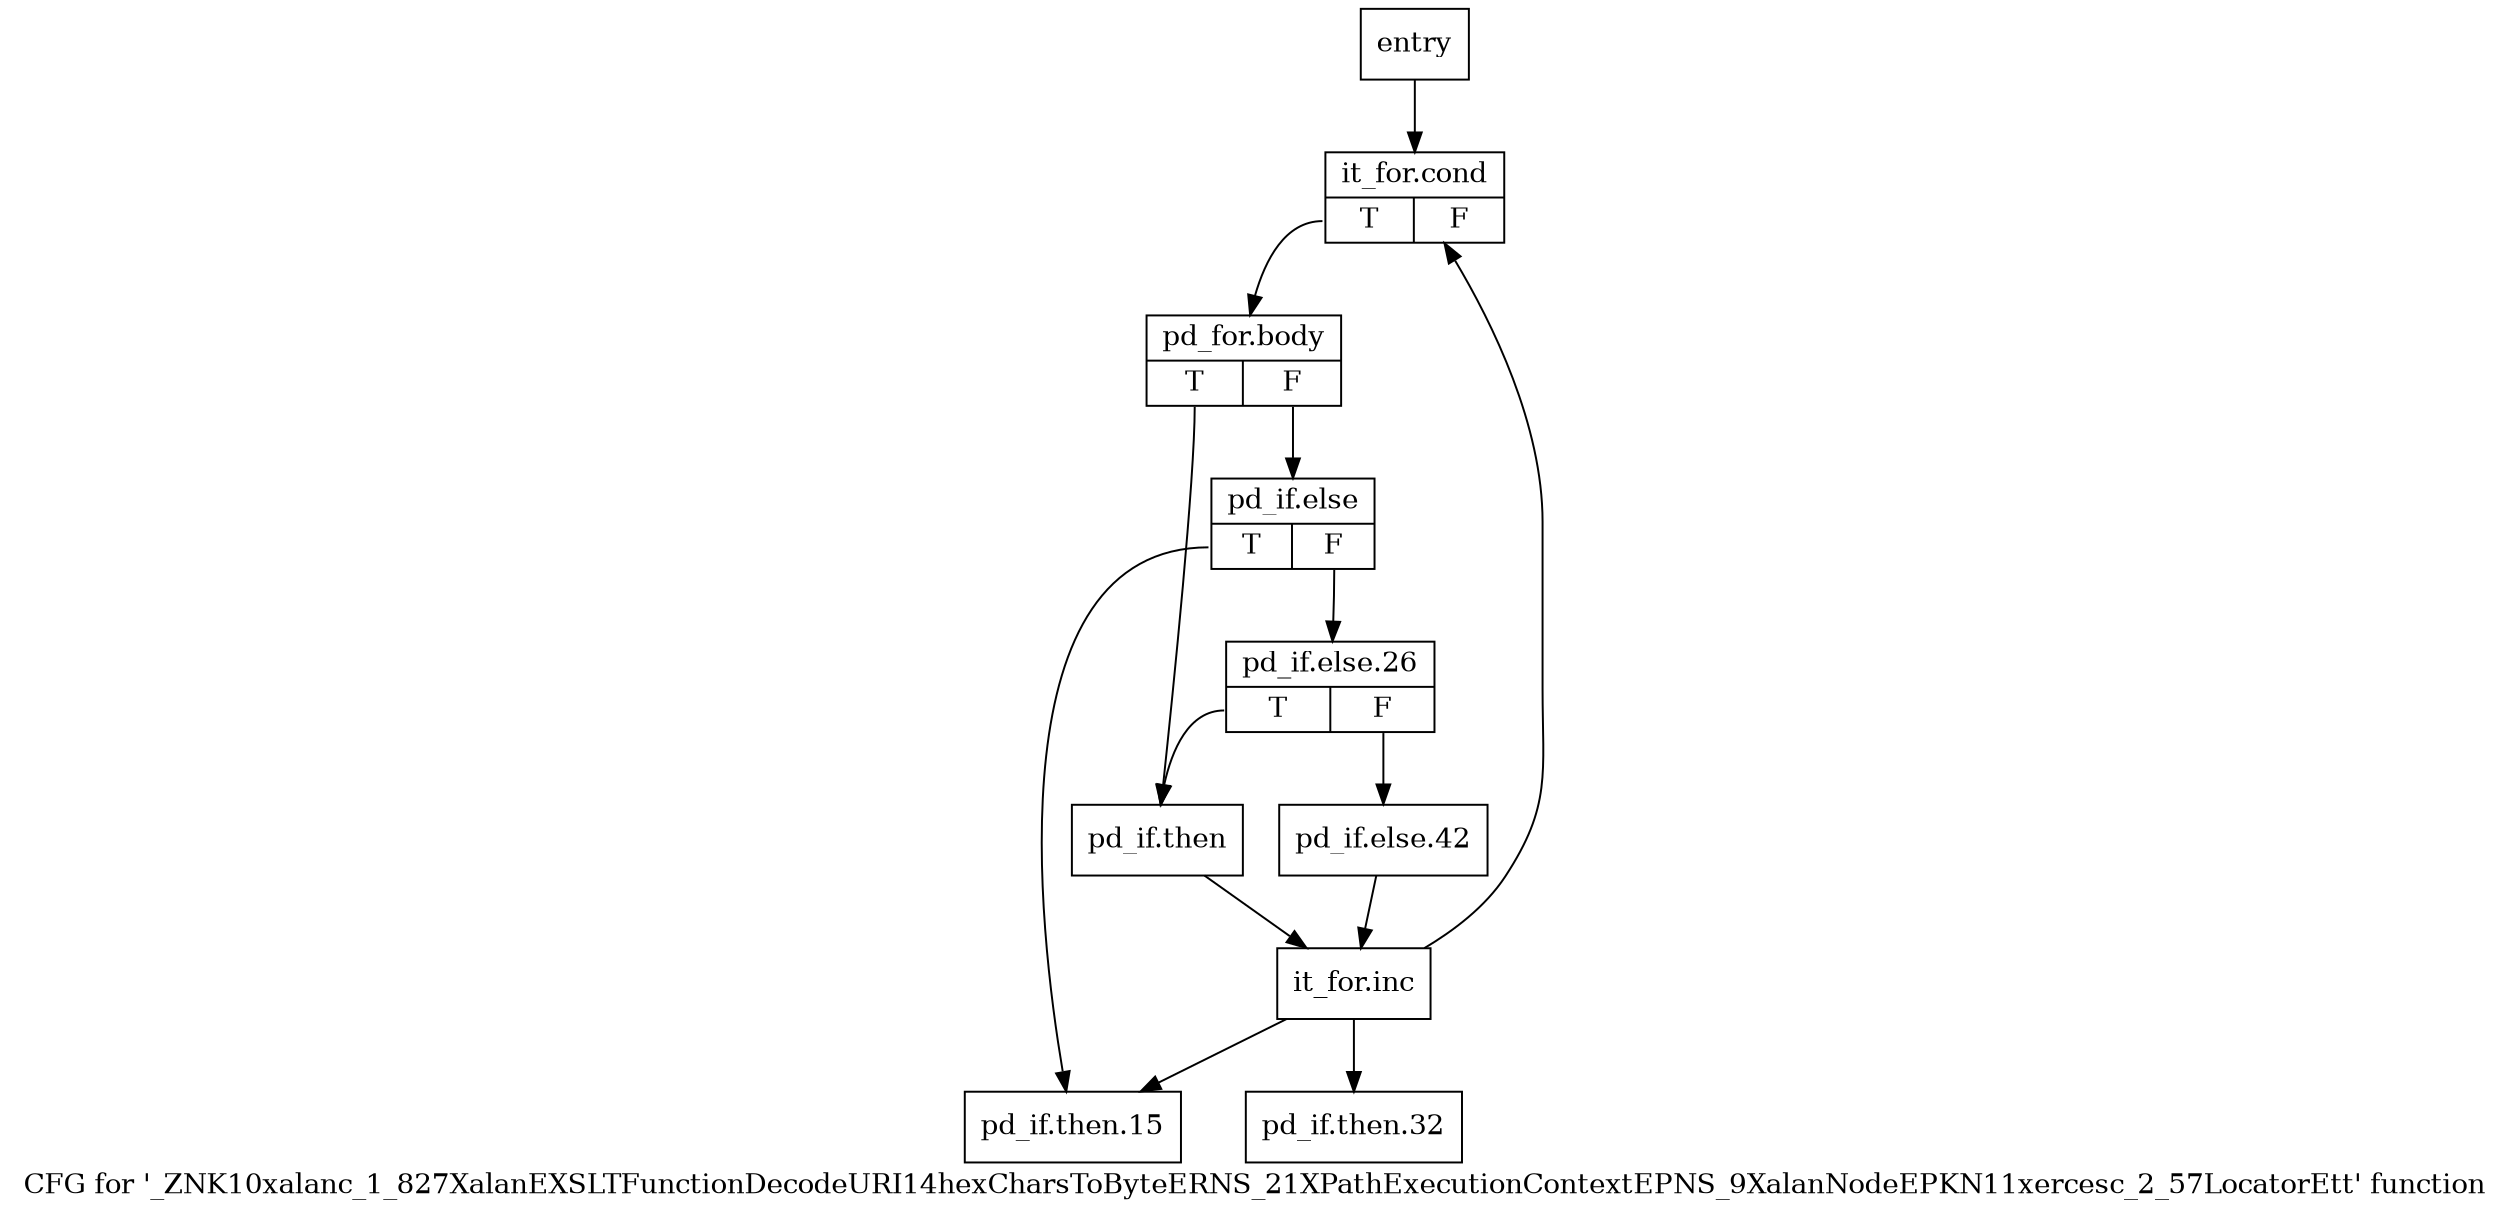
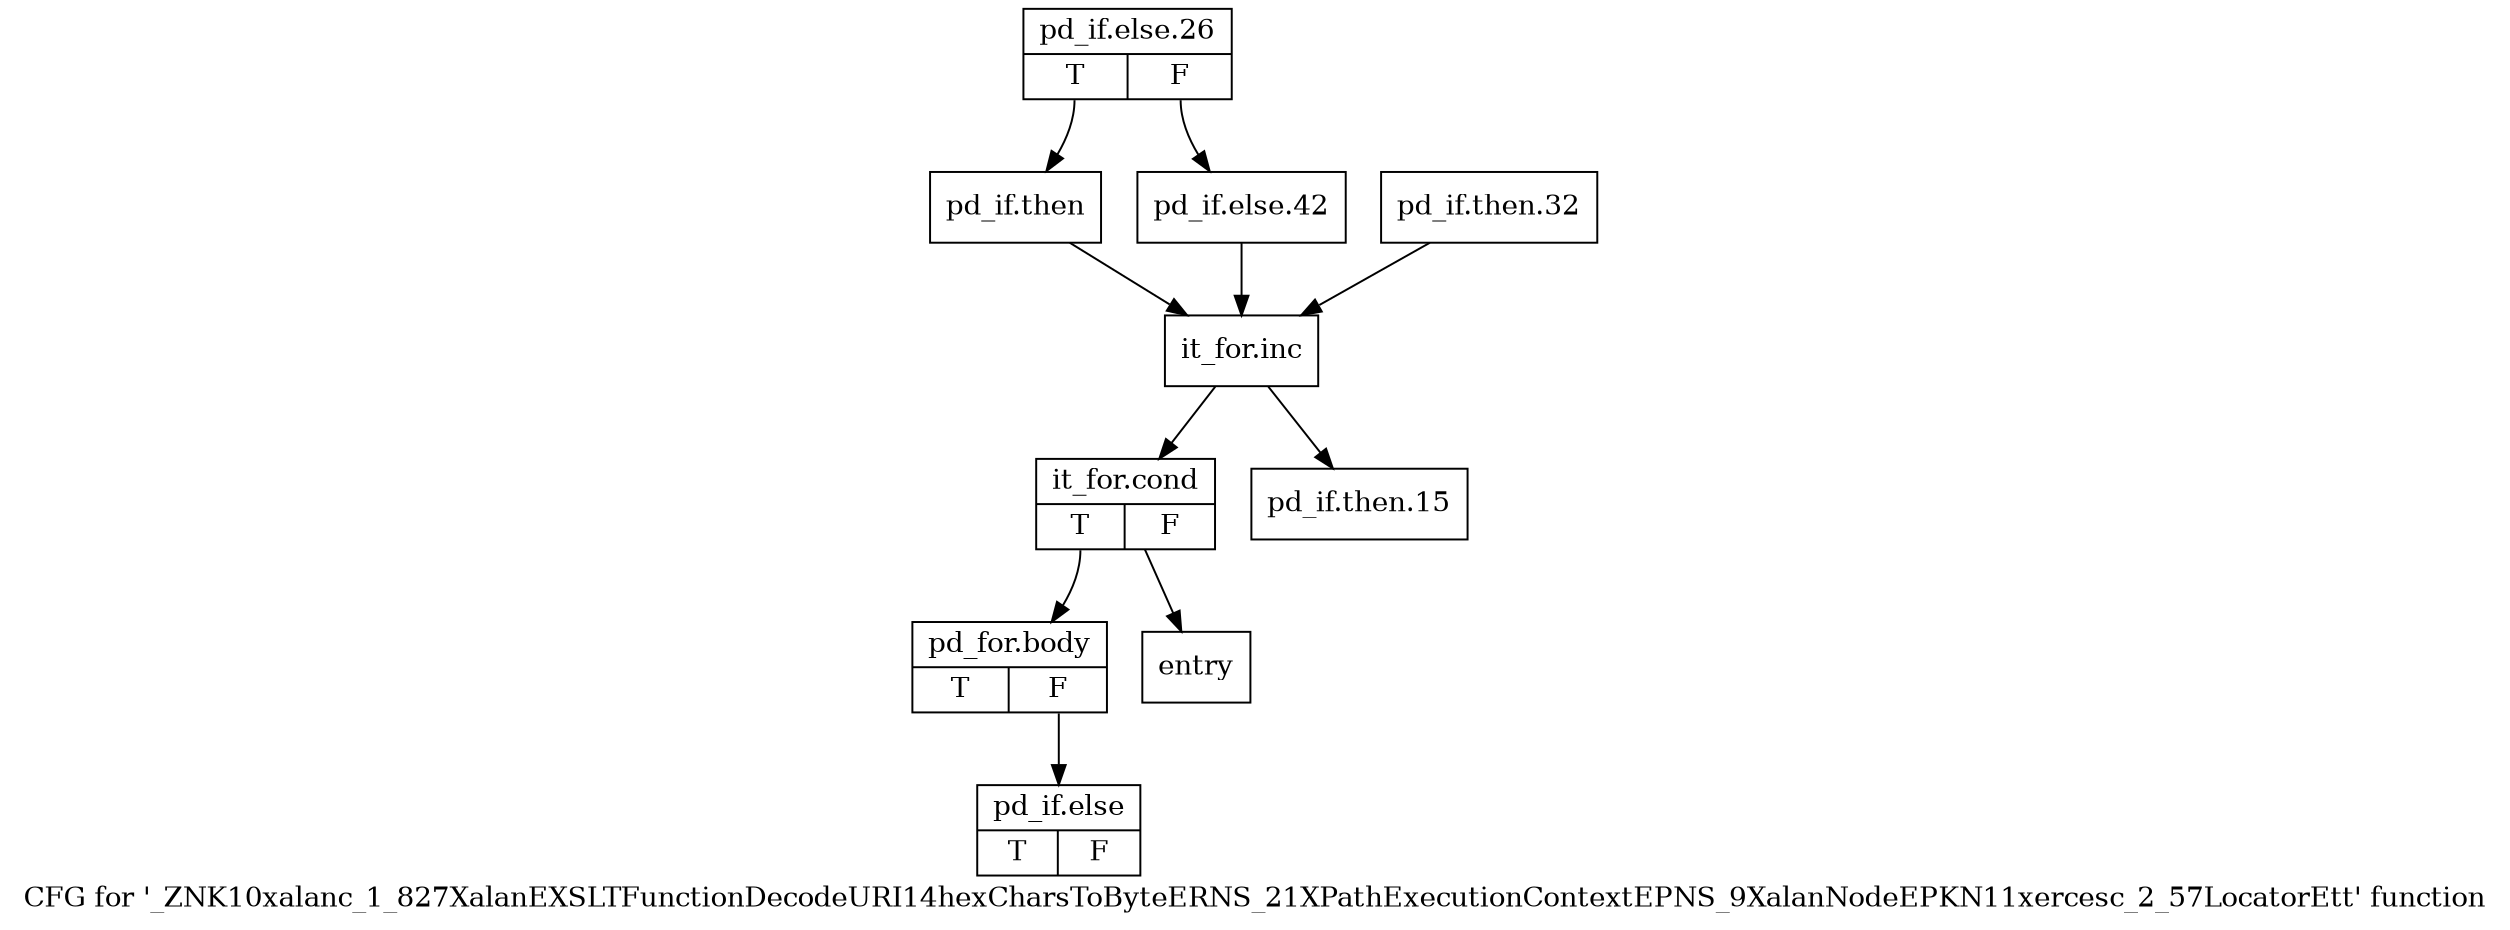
  digraph {
    label="CFG for '_ZNK10xalanc_1_827XalanEXSLTFunctionDecodeURI14hexCharsToByteERNS_21XPathExecutionContextEPNS_9XalanNodeEPKN11xercesc_2_57LocatorEtt' function"
    node [shape=record]
    n1 [label="{entry}"]
    n2 [label="{it_for.cond|{<s0>T|<s1>F}}"]
    n3 [label="{pd_for.body|{<s0>T|<s1>F}}"]
    n4 [label="{pd_if.then}"]
    n5 [label="{pd_if.else|{<s0>T|<s1>F}}"]
    n6 [label="{it_for.inc}"]
    n7 [label="{pd_if.then.15}"]
    n8 [label="{pd_if.else.26|{<s0>T|<s1>F}}"]
    n9 [label="{pd_if.else.42}"]
    n10 [label="{pd_if.then.32}"]
-   n1 -> n2
+   n2 -> n1
    n2 -> n3 [tailport=s0]
-   n3 -> n4 [tailport=s0]
    n3 -> n5 [tailport=s1]
    n4 -> n6
-   n5 -> n7 [tailport=s0]
-   n5 -> n8 [tailport=s1]
    n6 -> n2
    n6 -> n7
    n8 -> n4 [tailport=s0]
    n8 -> n9 [tailport=s1]
    n9 -> n6
-   n6 -> n10
+   n10 -> n6
  }
